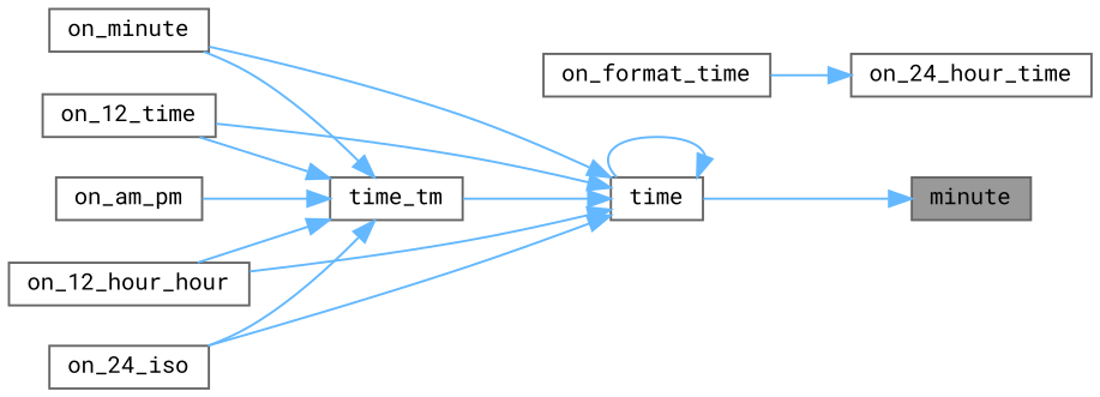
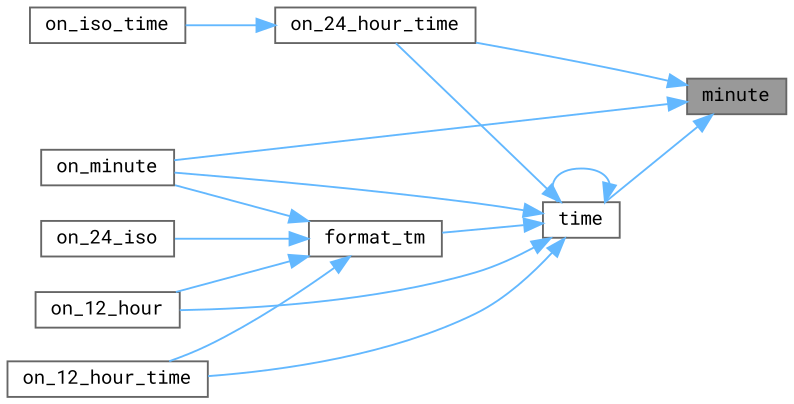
  digraph {
    fontname="Roboto Mono"
    rankdir=RL
    node [color=grey40 fillcolor=white fontname="Roboto Mono" fontsize=10 shape=box style=filled]
    edge [color=steelblue1 dir=back fontname="Roboto Mono" fontsize=10 labelfontname=Helvetica labelfontsize=10 style=solid]
    n1 [color=gray40 fillcolor=grey60 fontcolor=black height=0.2 label=minute width=0.4]
    n2 [height=0.2 label=on_24_hour_time width=0.4]
    n3 [height=0.2 label=on_minute width=0.4]
    n4 [height=0.2 label=time width=0.4]
-   n5 [height=0.2 label=on_format_time width=0.4]
-   n6 [height=0.2 label=time_tm width=0.4]
-   n7 [height=0.2 label=on_12_time width=0.4]
-   n8 [height=0.2 label=on_12_hour_hour width=0.4]
+   n5 [height=0.2 label=on_iso_time width=0.4]
+   n6 [height=0.2 label=format_tm width=0.4]
+   n7 [height=0.2 label=on_12_hour width=0.4]
+   n8 [height=0.2 label=on_12_hour_time width=0.4]
    n9 [height=0.2 label=on_24_iso width=0.4]
-   n10 [height=0.2 label=on_am_pm width=0.4]
+   n1 -> n2
+   n1 -> n3
    n1 -> n4
    n2 -> n5
    n4 -> n3
    n4 -> n4
    n4 -> n6
    n4 -> n7
    n4 -> n8
-   n4 -> n9
+   n4 -> n2
    n6 -> n3
    n6 -> n7
    n6 -> n8
    n6 -> n9
-   n6 -> n10
  }
